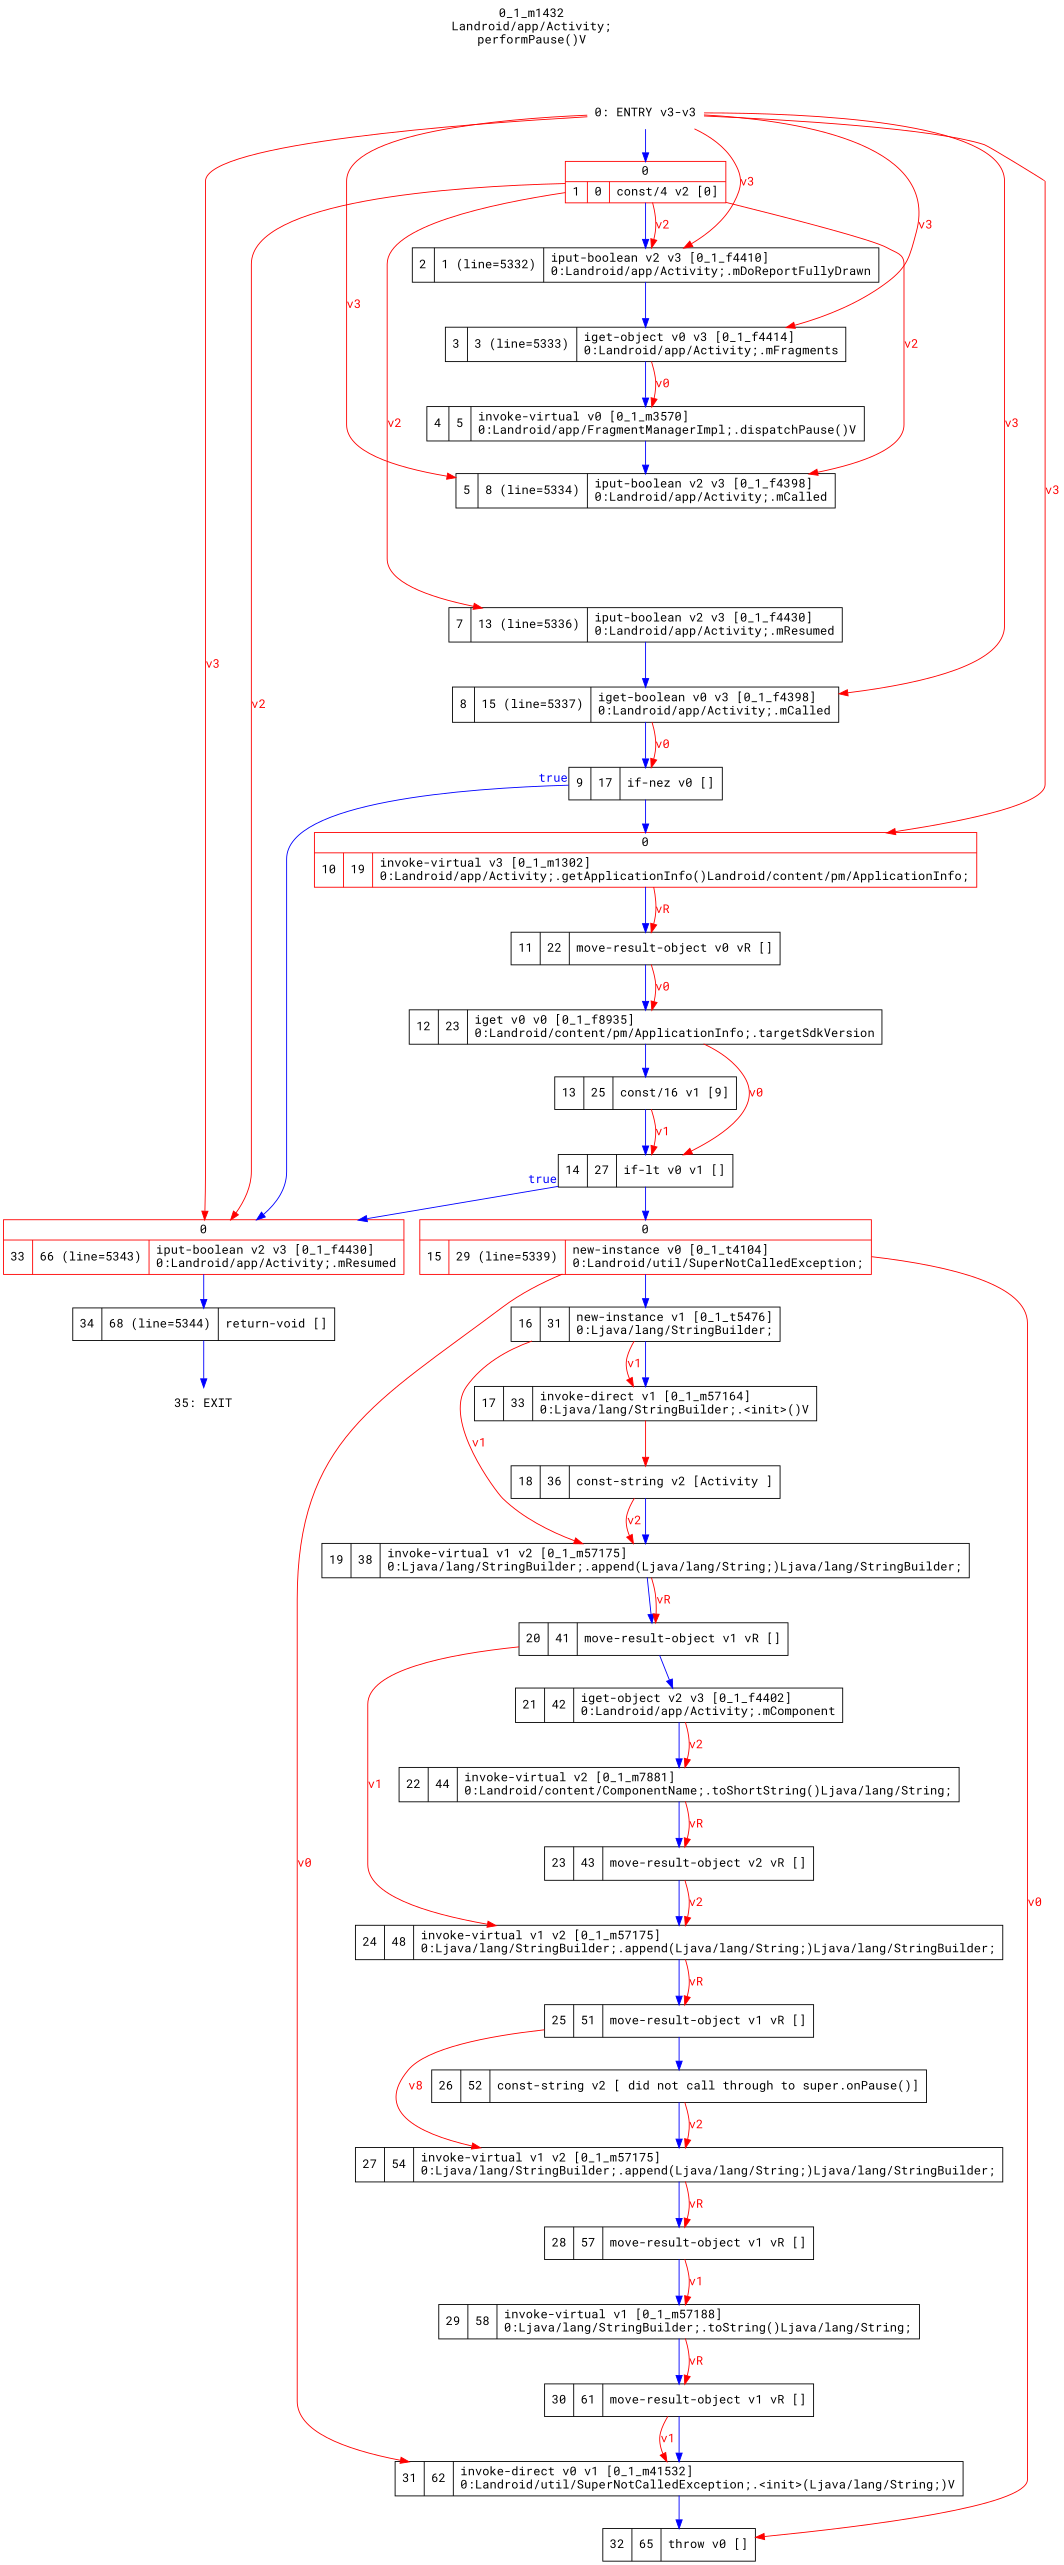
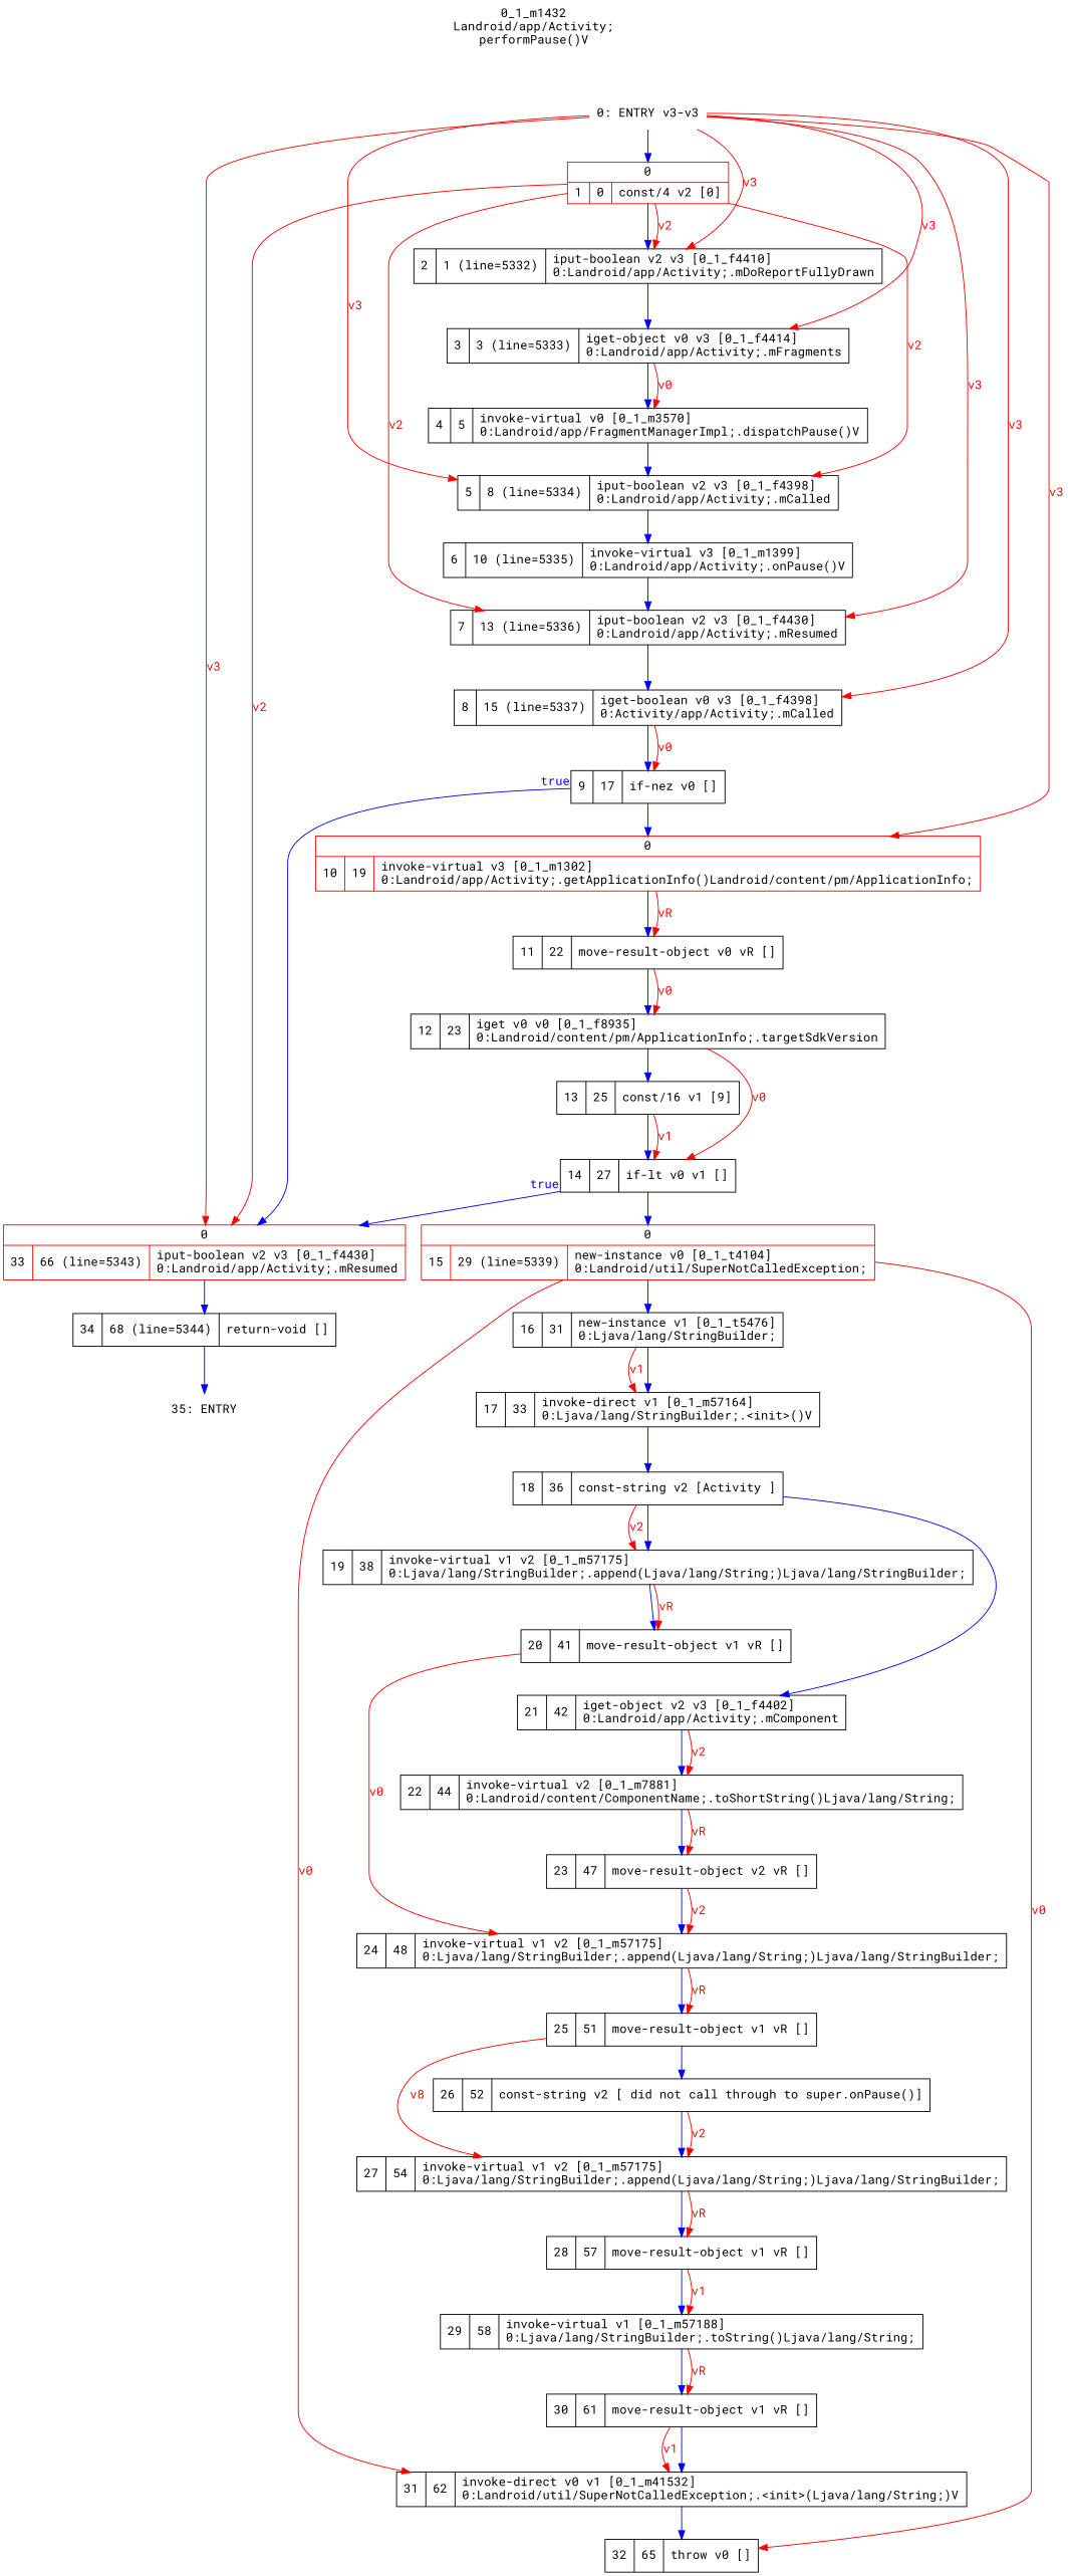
  digraph {
    fontname="Roboto Mono"
    label="0_1_m1432\nLandroid/app/Activity;\nperformPause()V"
    labelloc=t
    rankdir=UD
    node [fontname="Roboto Mono" shape=record]
    edge [color=blue fontcolor=blue fontname="Roboto Mono"]
    n1 [label="0: ENTRY v3-v3" shape=plaintext]
    n2 [color=red label="{0|{1|0|const/4 v2 [0]\l}}"]
    n3 [label="2|1 (line=5332)|iput-boolean v2 v3 [0_1_f4410]\l0:Landroid/app/Activity;.mDoReportFullyDrawn\l"]
    n4 [label="3|3 (line=5333)|iget-object v0 v3 [0_1_f4414]\l0:Landroid/app/Activity;.mFragments\l"]
    n5 [label="5|8 (line=5334)|iput-boolean v2 v3 [0_1_f4398]\l0:Landroid/app/Activity;.mCalled\l"]
    n6 [label="7|13 (line=5336)|iput-boolean v2 v3 [0_1_f4430]\l0:Landroid/app/Activity;.mResumed\l"]
-   n7 [label="8|15 (line=5337)|iget-boolean v0 v3 [0_1_f4398]\l0:Landroid/app/Activity;.mCalled\l"]
+   n7 [label="8|15 (line=5337)|iget-boolean v0 v3 [0_1_f4398]\l0:Activity/app/Activity;.mCalled\l"]
    n8 [color=red label="{0|{10|19|invoke-virtual v3 [0_1_m1302]\l0:Landroid/app/Activity;.getApplicationInfo()Landroid/content/pm/ApplicationInfo;\l}}"]
    n9 [color=red label="{0|{33|66 (line=5343)|iput-boolean v2 v3 [0_1_f4430]\l0:Landroid/app/Activity;.mResumed\l}}"]
    n10 [label="4|5|invoke-virtual v0 [0_1_m3570]\l0:Landroid/app/FragmentManagerImpl;.dispatchPause()V\l"]
+   n11 [label="6|10 (line=5335)|invoke-virtual v3 [0_1_m1399]\l0:Landroid/app/Activity;.onPause()V\l"]
    n12 [label="9|17|if-nez v0 []\l"]
    n13 [label="11|22|move-result-object v0 vR []\l"]
    n14 [label="21|42|iget-object v2 v3 [0_1_f4402]\l0:Landroid/app/Activity;.mComponent\l"]
    n15 [label="22|44|invoke-virtual v2 [0_1_m7881]\l0:Landroid/content/ComponentName;.toShortString()Ljava/lang/String;\l"]
    n16 [label="34|68 (line=5344)|return-void []\l"]
    n17 [label="12|23|iget v0 v0 [0_1_f8935]\l0:Landroid/content/pm/ApplicationInfo;.targetSdkVersion\l"]
    n18 [label="13|25|const/16 v1 [9]\l"]
    n19 [label="14|27|if-lt v0 v1 []\l"]
    n20 [color=red label="{0|{15|29 (line=5339)|new-instance v0 [0_1_t4104]\l0:Landroid/util/SuperNotCalledException;\l}}"]
    n21 [label="16|31|new-instance v1 [0_1_t5476]\l0:Ljava/lang/StringBuilder;\l"]
    n22 [label="31|62|invoke-direct v0 v1 [0_1_m41532]\l0:Landroid/util/SuperNotCalledException;.\<init\>(Ljava/lang/String;)V\l"]
    n23 [label="32|65|throw v0 []\l"]
    n24 [label="17|33|invoke-direct v1 [0_1_m57164]\l0:Ljava/lang/StringBuilder;.\<init\>()V\l"]
    n25 [label="19|38|invoke-virtual v1 v2 [0_1_m57175]\l0:Ljava/lang/StringBuilder;.append(Ljava/lang/String;)Ljava/lang/StringBuilder;\l"]
    n26 [label="18|36|const-string v2 [Activity ]\l"]
    n27 [label="20|41|move-result-object v1 vR []\l"]
    n28 [label="24|48|invoke-virtual v1 v2 [0_1_m57175]\l0:Ljava/lang/StringBuilder;.append(Ljava/lang/String;)Ljava/lang/StringBuilder;\l"]
    n29 [label="25|51|move-result-object v1 vR []\l"]
-   n30 [label="23|43|move-result-object v2 vR []\l"]
+   n30 [label="23|47|move-result-object v2 vR []\l"]
    n31 [label="26|52|const-string v2 [ did not call through to super.onPause()]\l"]
    n32 [label="27|54|invoke-virtual v1 v2 [0_1_m57175]\l0:Ljava/lang/StringBuilder;.append(Ljava/lang/String;)Ljava/lang/StringBuilder;\l"]
    n33 [label="28|57|move-result-object v1 vR []\l"]
    n34 [label="29|58|invoke-virtual v1 [0_1_m57188]\l0:Ljava/lang/StringBuilder;.toString()Ljava/lang/String;\l"]
    n35 [label="30|61|move-result-object v1 vR []\l"]
-   n36 [label="35: EXIT" shape=plaintext]
+   n36 [label="35: ENTRY" shape=plaintext]
    n1 -> n2 [weight=100]
    n1 -> n3 [color=red fontcolor=red label=v3]
    n1 -> n4 [color=red fontcolor=red label=v3]
    n1 -> n5 [color=red fontcolor=red label=v3]
+   n1 -> n6 [color=red fontcolor=red label=v3]
    n1 -> n7 [color=red fontcolor=red label=v3]
    n1 -> n8 [color=red fontcolor=red label=v3]
    n1 -> n9 [color=red fontcolor=red label=v3]
    n2 -> n3 [weight=100]
    n2 -> n3 [color=red fontcolor=red label=v2]
    n2 -> n5 [color=red fontcolor=red label=v2]
    n2 -> n6 [color=red fontcolor=red label=v2]
    n2 -> n9 [color=red fontcolor=red label=v2]
    n3 -> n4 [weight=100]
    n4 -> n10 [weight=100]
    n4 -> n10 [color=red fontcolor=red label=v0]
+   n5 -> n11 [weight=100]
    n6 -> n7 [weight=100]
    n7 -> n12 [weight=100]
    n7 -> n12 [color=red fontcolor=red label=v0]
    n8 -> n13 [weight=100]
    n8 -> n13 [color=red fontcolor=red label=vR]
    n9 -> n16 [weight=100]
    n10 -> n5 [weight=100]
+   n11 -> n6 [weight=100]
    n12 -> n8 [weight=100]
    n12 -> n9 [taillabel=true weight=10]
    n13 -> n17 [weight=100]
    n13 -> n17 [color=red fontcolor=red label=v0]
    n14 -> n15 [weight=100]
    n14 -> n15 [color=red fontcolor=red label=v2]
    n15 -> n30 [weight=100]
    n15 -> n30 [color=red fontcolor=red label=vR]
    n16 -> n36 [weight=100]
    n17 -> n18 [weight=100]
    n17 -> n19 [color=red fontcolor=red label=v0]
    n18 -> n19 [weight=100]
    n18 -> n19 [color=red fontcolor=red label=v1]
    n19 -> n9 [taillabel=true weight=10]
    n19 -> n20 [weight=100]
    n20 -> n21 [weight=100]
    n20 -> n22 [color=red fontcolor=red label=v0]
    n20 -> n23 [color=red fontcolor=red label=v0]
    n21 -> n24 [weight=100]
    n21 -> n24 [color=red fontcolor=red label=v1]
-   n21 -> n25 [color=red fontcolor=red label=v1]
    n22 -> n23 [weight=100]
-   n24 -> n26 [color=red weight=100]
+   n24 -> n26 [weight=100]
    n25 -> n27 [weight=100]
    n25 -> n27 [color=red fontcolor=red label=vR]
    n26 -> n25 [weight=100]
    n26 -> n25 [color=red fontcolor=red label=v2]
-   n27 -> n14 [weight=100]
-   n27 -> n28 [color=red fontcolor=red label=v1]
+   n26 -> n14 [weight=100]
+   n27 -> n28 [color=red fontcolor=red label=v0]
    n28 -> n29 [weight=100]
    n28 -> n29 [color=red fontcolor=red label=vR]
    n29 -> n31 [weight=100]
    n29 -> n32 [color=red fontcolor=red label=v8]
    n30 -> n28 [weight=100]
    n30 -> n28 [color=red fontcolor=red label=v2]
    n31 -> n32 [weight=100]
    n31 -> n32 [color=red fontcolor=red label=v2]
    n32 -> n33 [weight=100]
    n32 -> n33 [color=red fontcolor=red label=vR]
    n33 -> n34 [weight=100]
    n33 -> n34 [color=red fontcolor=red label=v1]
    n34 -> n35 [weight=100]
    n34 -> n35 [color=red fontcolor=red label=vR]
    n35 -> n22 [weight=100]
    n35 -> n22 [color=red fontcolor=red label=v1]
  }
